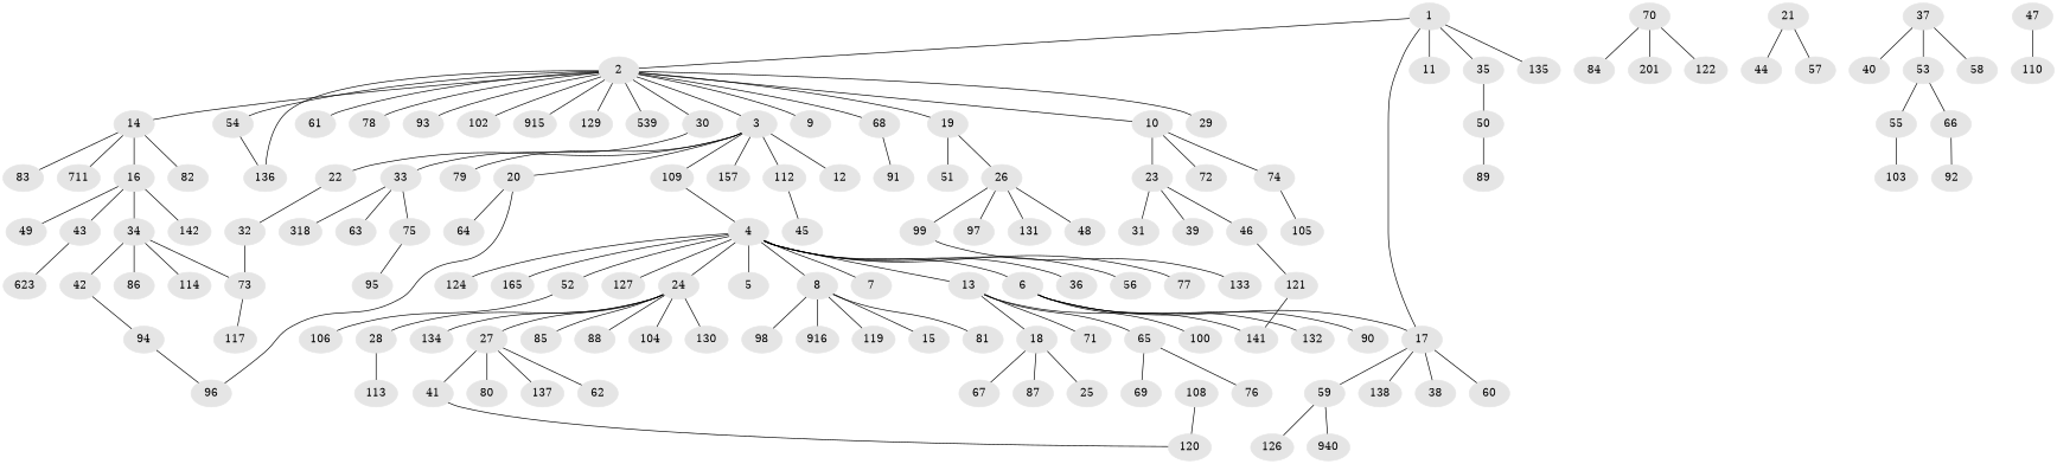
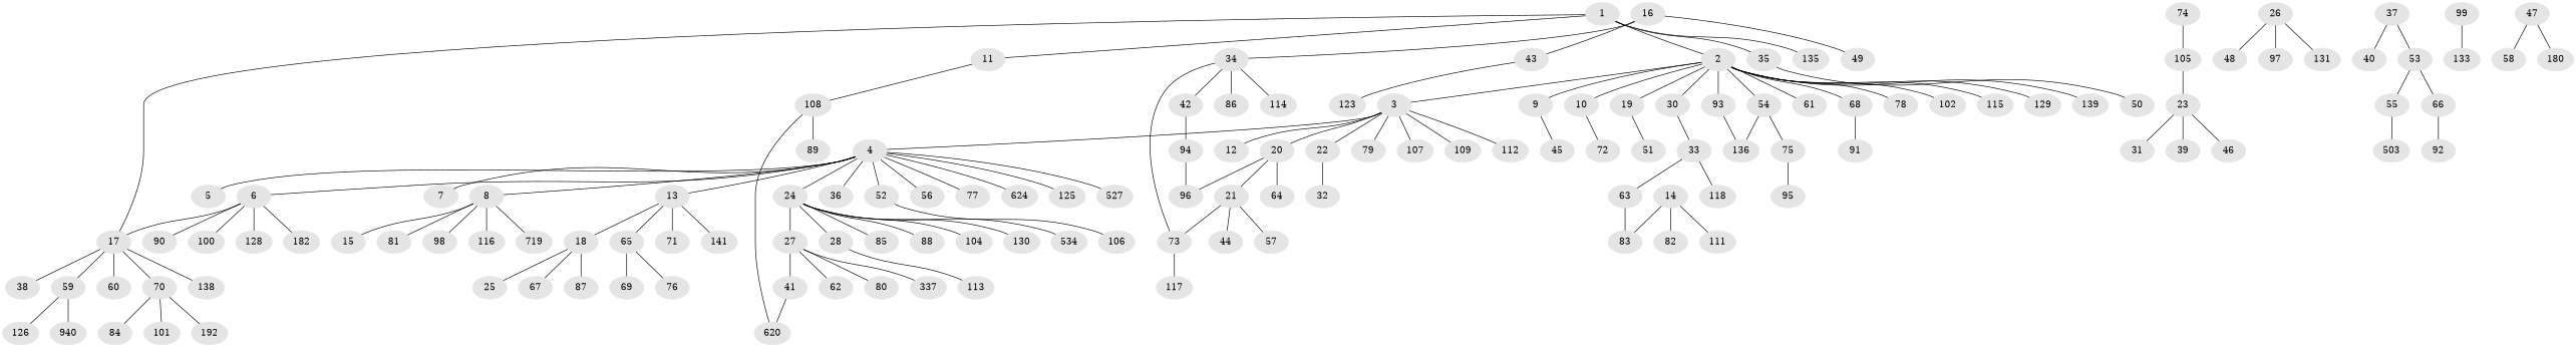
  graph {
    node [color=gray90 style=filled]
    1
    2
    11
    17
    35
    135
    3
    9
    10
    14
    19
-   29
    30
    54
    61
    68
    78
    93
    102
-   115 [label=915]
+   115
    129
    136
-   139 [label=539]
+   139
    108
    38
    59
    60
    70
    138
    50
    4
    12
    20
    22
    79
-   107 [label=157]
+   107
    109
    112
    45
    23
    72
    74
    16
    82
    83
-   111 [label=711]
+   111
    26
    51
    33
    75
    91
    5
    6
    7
    8
    13
    24
    36
    52
    56
    77
-   124
-   125 [label=165]
-   127
+   124 [label=624]
+   125
+   127 [label=527]
    21
    64
    96
    32
    90
    100
-   132
+   128
+   132 [label=182]
    15
    81
    98
-   116 [label=916]
-   119
+   116
+   119 [label=719]
    18
    65
    71
    141
    27
    28
    85
    88
    104
    130
-   134
+   134 [label=534]
    106
    31
    39
    46
    105
-   120
+   120 [label=620]
    25
    67
    87
    69
    76
    34
    43
    49
-   142
    73
    42
    86
    114
    37
    40
    53
-   123 [label=623]
+   123
    126
    n113 [label=940]
    84
-   101 [label=201]
-   122
+   101
+   122 [label=192]
    48
    97
    99
    131
    44
    57
    117
-   121
    47
    58
-   110
+   110 [label=180]
    41
    62
    80
-   137
+   137 [label=337]
    113
    133
    63
-   118 [label=318]
+   118
    94
    89
    55
    66
-   103
+   103 [label=503]
    92
    95
    1 -- 2
    1 -- 11
    1 -- 17
    1 -- 35
    1 -- 135
    2 -- 3
    2 -- 9
    2 -- 10
-   2 -- 14
    2 -- 19
-   2 -- 29
    2 -- 30
    2 -- 54
    2 -- 61
    2 -- 68
    2 -- 78
    2 -- 93
    2 -- 102
    2 -- 115
    2 -- 129
-   2 -- 136
+   93 -- 136
    2 -- 139
+   11 -- 108
    17 -- 38
    17 -- 59
    17 -- 60
+   17 -- 70
    17 -- 138
    35 -- 50
-   109 -- 4
+   3 -- 4
    3 -- 12
    3 -- 20
    3 -- 22
    3 -- 79
    3 -- 107
    3 -- 109
    3 -- 112
-   112 -- 45
-   10 -- 23
+   9 -- 45
+   105 -- 23
    10 -- 72
-   10 -- 74
-   14 -- 16
    14 -- 82
    14 -- 83
    14 -- 111
-   19 -- 26
    19 -- 51
    30 -- 33
    54 -- 136
-   33 -- 75
+   54 -- 75
    68 -- 91
    108 -- 120
    59 -- 126
    59 -- n113
    70 -- 84
    70 -- 101
    70 -- 122
-   50 -- 89
+   108 -- 89
    4 -- 5
    4 -- 6
    4 -- 7
    4 -- 8
    4 -- 13
    4 -- 24
    4 -- 36
    4 -- 52
    4 -- 56
    4 -- 77
    4 -- 124
    4 -- 125
    4 -- 127
+   20 -- 21
    20 -- 64
    20 -- 96
    22 -- 32
    23 -- 31
    23 -- 39
    23 -- 46
    74 -- 105
    16 -- 34
    16 -- 43
    16 -- 49
-   16 -- 142
    26 -- 48
    26 -- 97
-   26 -- 99
    26 -- 131
    33 -- 63
    33 -- 118
    75 -- 95
    6 -- 17
    6 -- 90
    6 -- 100
+   6 -- 128
    6 -- 132
    8 -- 15
    8 -- 81
    8 -- 98
    8 -- 116
    8 -- 119
    13 -- 18
    13 -- 65
    13 -- 71
    13 -- 141
    24 -- 27
    24 -- 28
    24 -- 85
    24 -- 88
    24 -- 104
    24 -- 130
    24 -- 134
    52 -- 106
-   32 -- 73
+   21 -- 73
    21 -- 44
    21 -- 57
    18 -- 25
    18 -- 67
    18 -- 87
    65 -- 69
    65 -- 76
    27 -- 41
    27 -- 62
    27 -- 80
    27 -- 137
    28 -- 113
-   46 -- 121
    34 -- 73
    34 -- 42
    34 -- 86
    34 -- 114
    43 -- 123
    73 -- 117
    42 -- 94
    37 -- 40
    37 -- 53
    53 -- 55
    53 -- 66
    99 -- 133
-   121 -- 141
-   37 -- 58
+   47 -- 58
    47 -- 110
    41 -- 120
+   63 -- 83
    94 -- 96
    55 -- 103
    66 -- 92
  }
